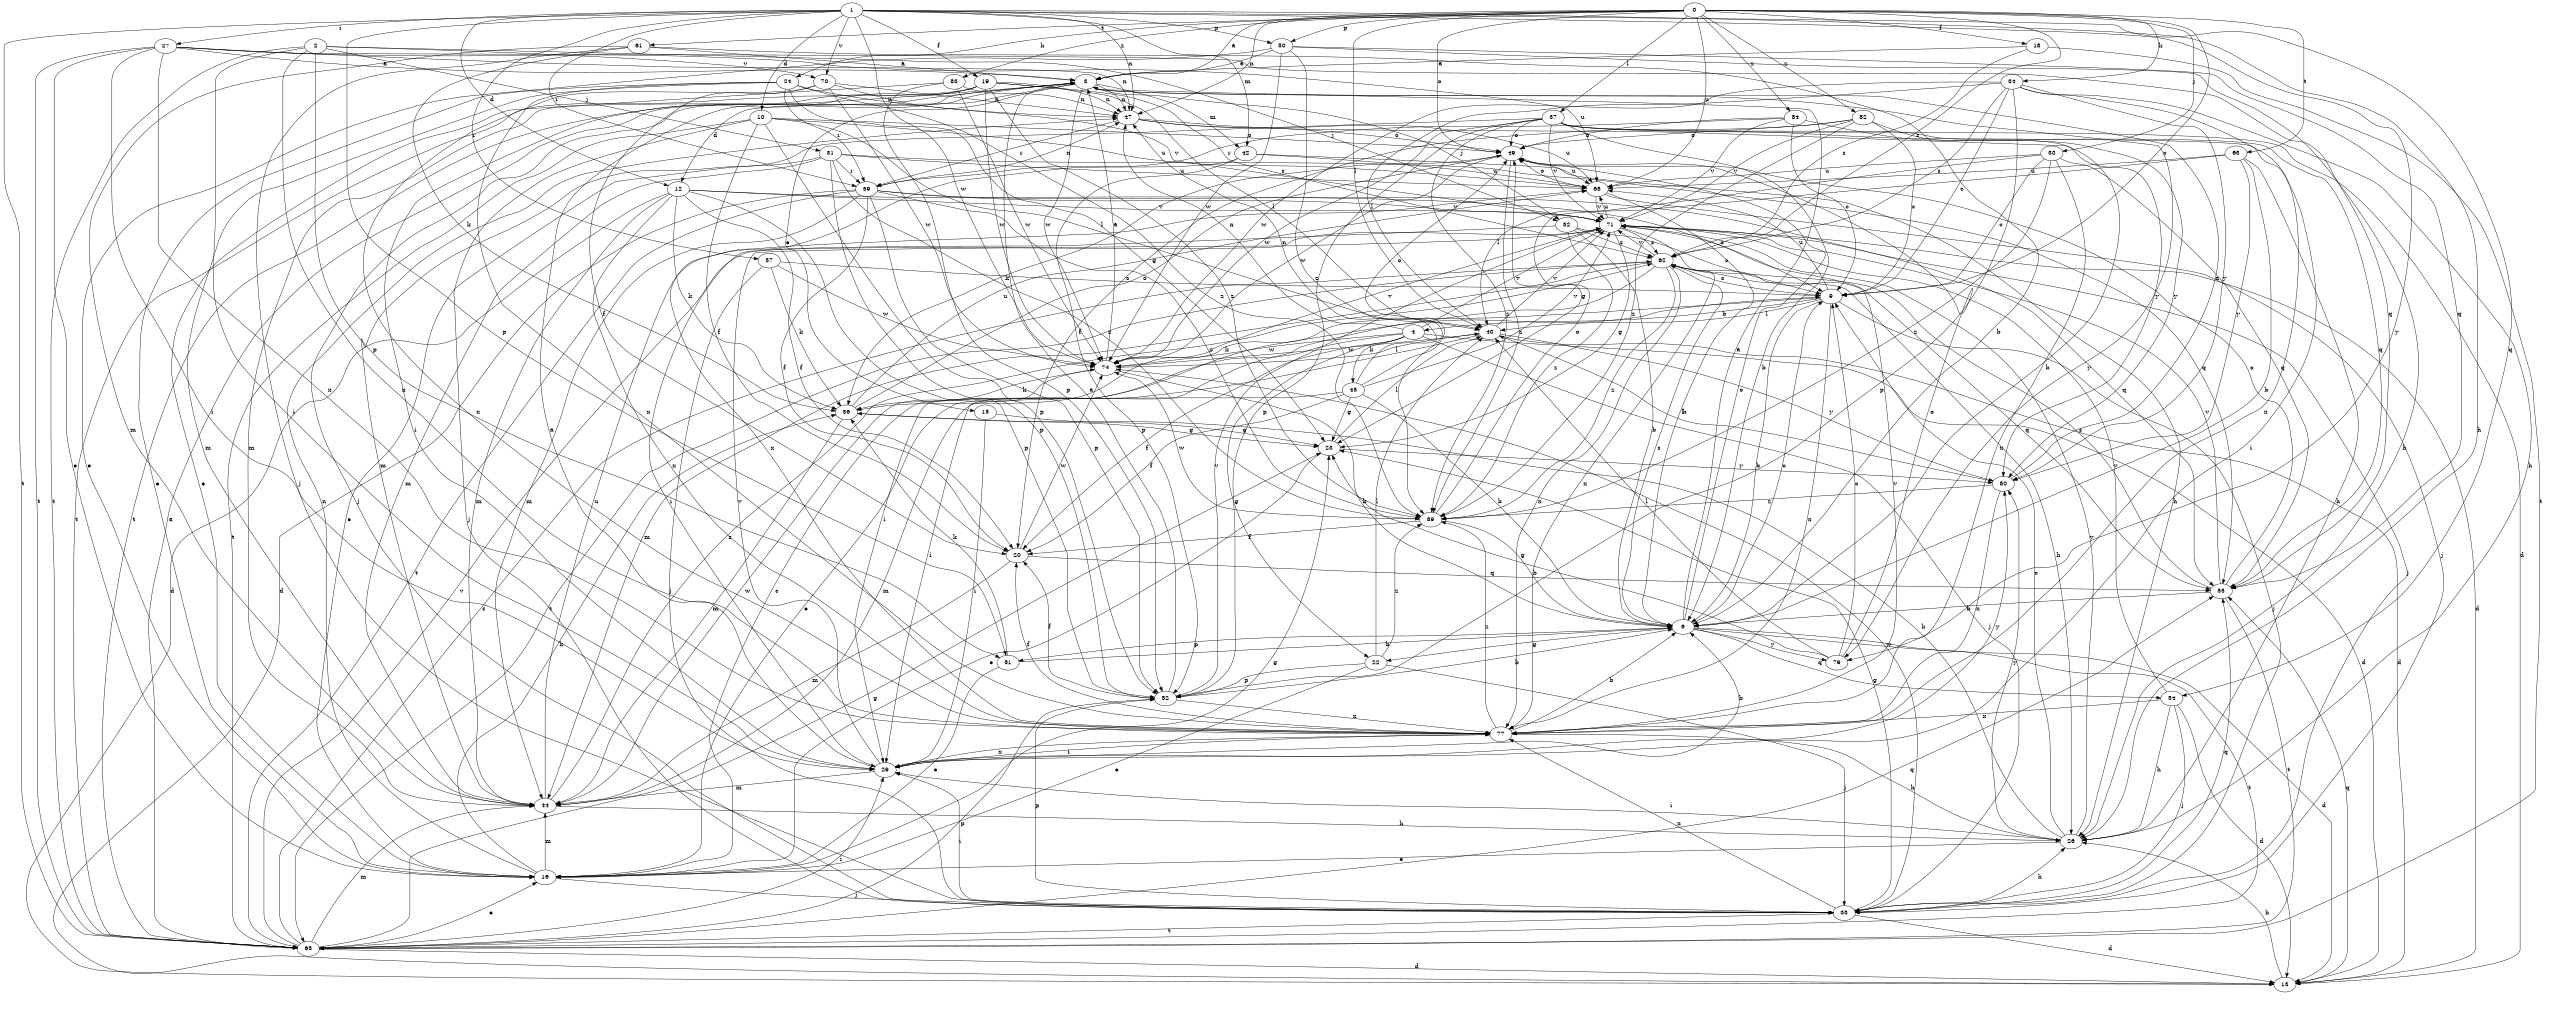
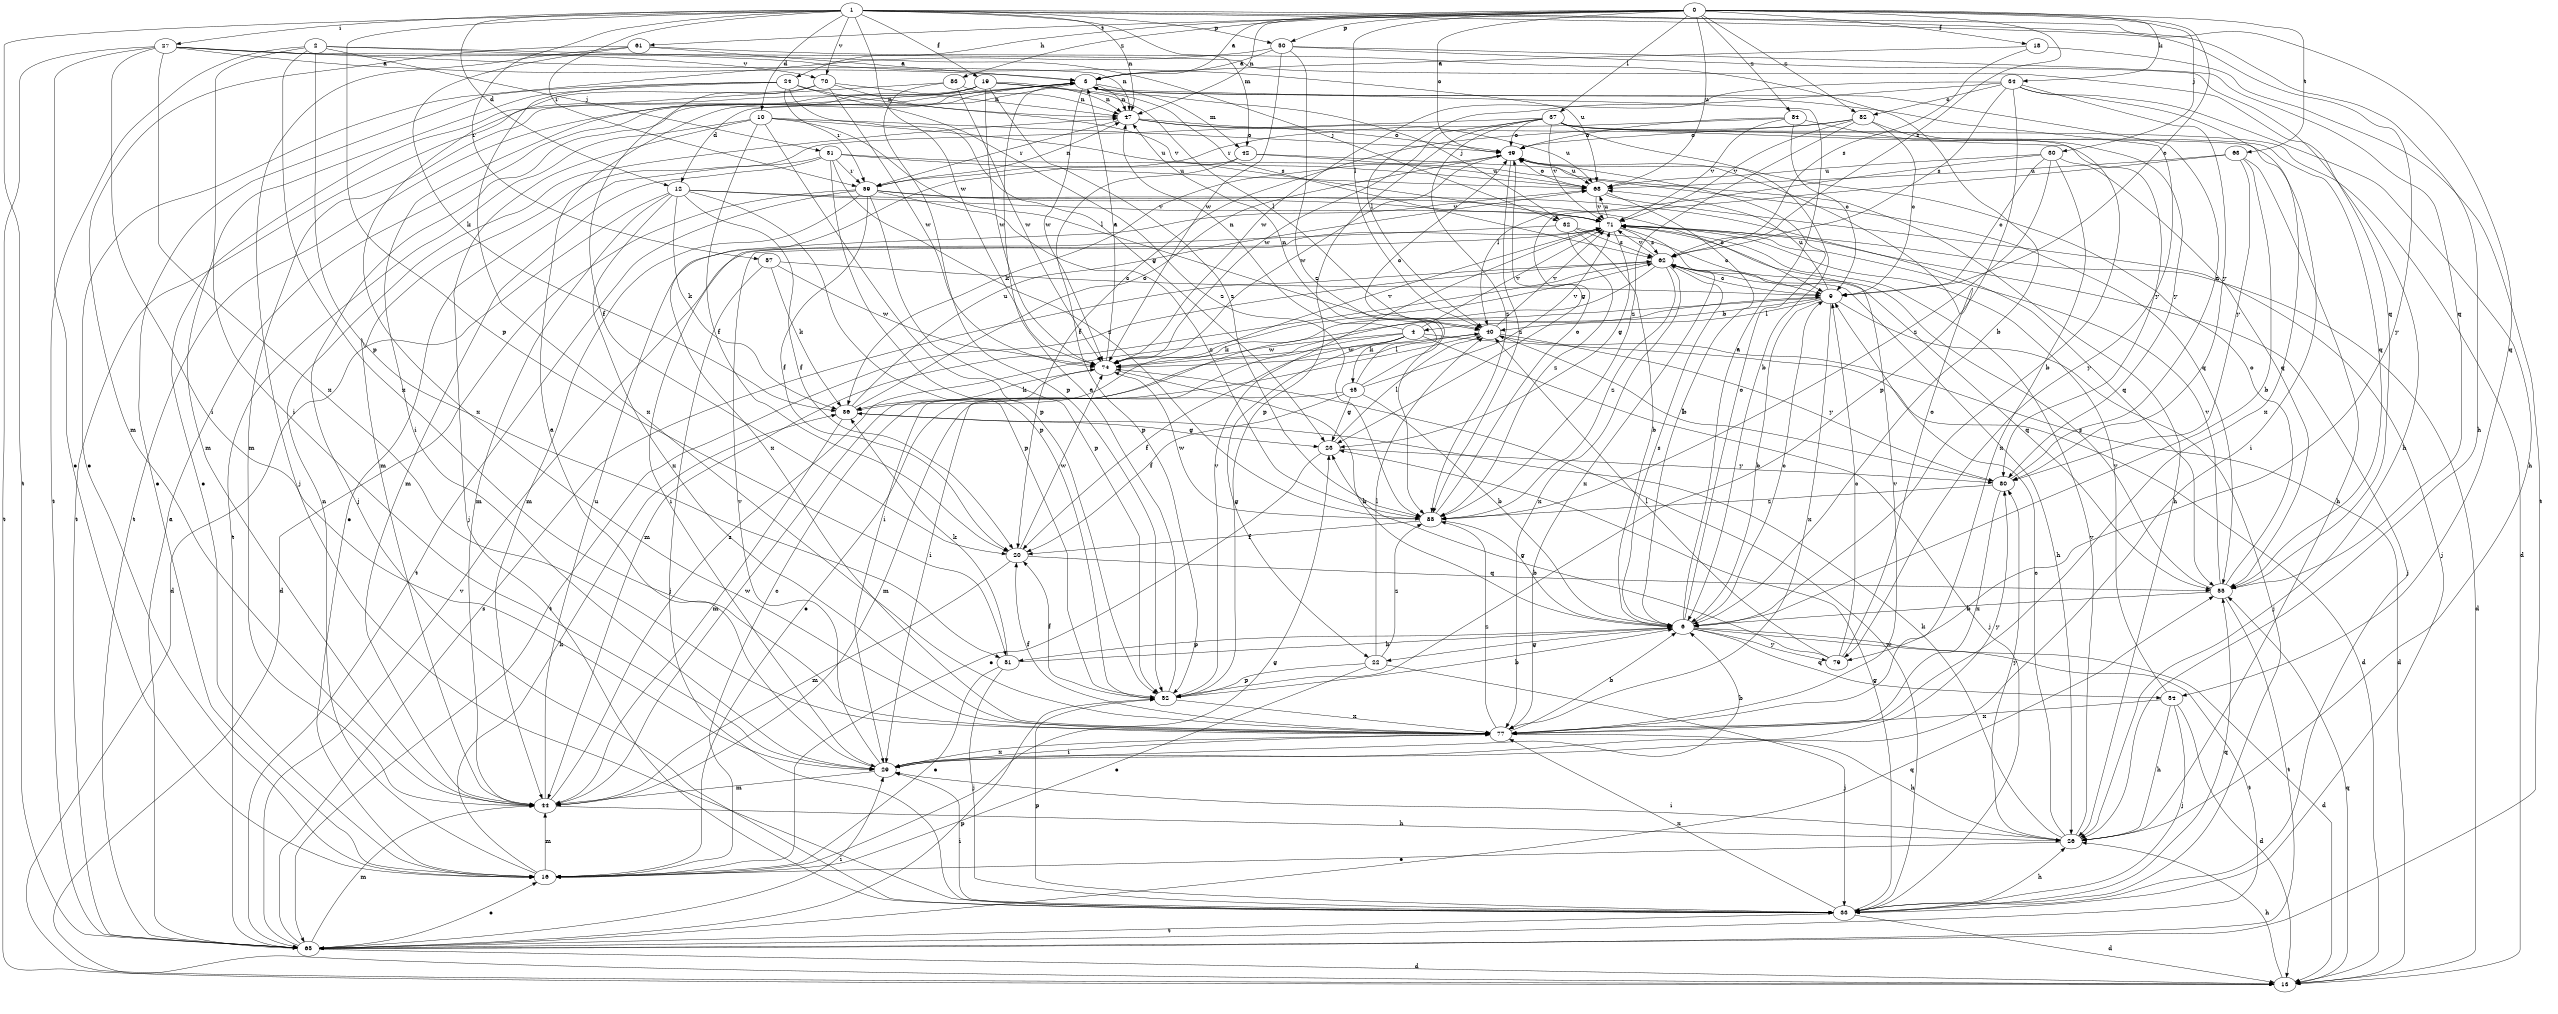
  strict digraph {
    0
    3
    9
    18
    24
    30
    34
    37
    40
    47
    49
    50
    62
    63
    n15 [label=61]
    68
    82
    83
    84
    12
    42
    65
    74
    79
    32
-   15
    33
    77
    4
    6
    36
    59
    44
    23
    16
-   85 [label=89]
+   85
    55
    26
    52
    80
    29
    13
    71
    20
    1
    10
    19
    27
    51
    54
    57
    70
    2
    31
    22
    n56 [label=45]
    0 -> 3 [label=a]
    0 -> 9 [label=c]
    0 -> 18 [label=f]
    0 -> 24 [label=h]
    0 -> 30 [label=j]
    0 -> 34 [label=k]
    0 -> 37 [label=l]
    0 -> 40 [label=l]
    0 -> 47 [label=n]
    0 -> 49 [label=o]
    0 -> 50 [label=p]
    0 -> 62 [label=s]
    0 -> 63 [label=t]
    0 -> n15 [label=t]
    0 -> 68 [label=u]
    0 -> 82 [label=z]
    0 -> 83 [label=z]
    0 -> 84 [label=z]
    3 -> 47 [label=n]
    3 -> 12 [label=d]
    3 -> 42 [label=m]
    3 -> 65 [label=t]
    3 -> 74 [label=w]
    3 -> 79 [label=y]
    3 -> 32 [label=j]
-   3 -> 15 [label=e]
    3 -> 33 [label=j]
    9 -> 40 [label=l]
    9 -> 68 [label=u]
    9 -> 33 [label=j]
    9 -> 77 [label=x]
    9 -> 4 [label=b]
    9 -> 6 [label=b]
    9 -> 36 [label=k]
    18 -> 3 [label=a]
    18 -> 62 [label=s]
    18 -> 65 [label=t]
    24 -> 47 [label=n]
    24 -> 77 [label=x]
    24 -> 59 [label=r]
    24 -> 44 [label=m]
    24 -> 23 [label=g]
    24 -> 16 [label=e]
    24 -> 85 [label=z]
    30 -> 9 [label=c]
    30 -> 40 [label=l]
    30 -> 68 [label=u]
    30 -> 77 [label=x]
    30 -> 85 [label=z]
    30 -> 55 [label=q]
-   34 -> 9 [label=c]
+   34 -> 82 [label=c]
    34 -> 40 [label=l]
    34 -> 62 [label=s]
    34 -> 74 [label=w]
    34 -> 77 [label=x]
    34 -> 26 [label=h]
    34 -> 52 [label=p]
    34 -> 80 [label=y]
    37 -> 49 [label=o]
    37 -> 74 [label=w]
    37 -> 6 [label=b]
    37 -> 44 [label=m]
    37 -> 85 [label=z]
    37 -> 55 [label=q]
    37 -> 52 [label=p]
    37 -> 29 [label=i]
    37 -> 13 [label=d]
    37 -> 71 [label=v]
    40 -> 74 [label=w]
    40 -> 16 [label=e]
    40 -> 80 [label=y]
    40 -> 13 [label=d]
    40 -> 71 [label=v]
    47 -> 49 [label=o]
    47 -> 68 [label=u]
    47 -> 59 [label=r]
    47 -> 80 [label=y]
    49 -> 68 [label=u]
    49 -> 74 [label=w]
    49 -> 36 [label=k]
    49 -> 85 [label=z]
    50 -> 3 [label=a]
    50 -> 74 [label=w]
    50 -> 16 [label=e]
    50 -> 85 [label=z]
    50 -> 55 [label=q]
    50 -> 26 [label=h]
    62 -> 9 [label=c]
    62 -> 65 [label=t]
    62 -> 77 [label=x]
    62 -> 44 [label=m]
    62 -> 85 [label=z]
    62 -> 55 [label=q]
    62 -> 26 [label=h]
    62 -> 29 [label=i]
    62 -> 71 [label=v]
    63 -> 68 [label=u]
    63 -> 6 [label=b]
    63 -> 23 [label=g]
    63 -> 26 [label=h]
    63 -> 80 [label=y]
    n15 -> 3 [label=a]
    n15 -> 33 [label=j]
    n15 -> 6 [label=b]
    n15 -> 36 [label=k]
    n15 -> 44 [label=m]
    68 -> 49 [label=o]
    68 -> 33 [label=j]
    68 -> 6 [label=b]
    68 -> 71 [label=v]
    82 -> 9 [label=c]
    82 -> 49 [label=o]
    82 -> 6 [label=b]
    82 -> 85 [label=z]
    82 -> 71 [label=v]
    82 -> 20 [label=f]
    83 -> 47 [label=n]
    83 -> 74 [label=w]
    83 -> 16 [label=e]
    83 -> 52 [label=p]
    84 -> 9 [label=c]
    84 -> 49 [label=o]
    84 -> 59 [label=r]
    84 -> 80 [label=y]
    84 -> 71 [label=v]
    12 -> 9 [label=c]
    12 -> 77 [label=x]
    12 -> 36 [label=k]
    12 -> 44 [label=m]
    12 -> 52 [label=p]
    12 -> 13 [label=d]
    12 -> 71 [label=v]
    12 -> 20 [label=f]
    42 -> 68 [label=u]
    42 -> 77 [label=x]
    42 -> 26 [label=h]
    42 -> 52 [label=p]
    65 -> 3 [label=a]
    65 -> 62 [label=s]
    65 -> 44 [label=m]
-   65 -> 23 [label=g]
    65 -> 16 [label=e]
    65 -> 55 [label=q]
    65 -> 52 [label=p]
    65 -> 29 [label=i]
    65 -> 13 [label=d]
    65 -> 71 [label=v]
    74 -> 3 [label=a]
    74 -> 40 [label=l]
    74 -> 6 [label=b]
    74 -> 36 [label=k]
    74 -> 71 [label=v]
    79 -> 9 [label=c]
    79 -> 40 [label=l]
    79 -> 49 [label=o]
    79 -> 23 [label=g]
    32 -> 9 [label=c]
    32 -> 62 [label=s]
    32 -> 6 [label=b]
    32 -> 85 [label=z]
    32 -> 29 [label=i]
-   15 -> 23 [label=g]
-   15 -> 29 [label=i]
    33 -> 65 [label=t]
    33 -> 74 [label=w]
    33 -> 77 [label=x]
    33 -> 23 [label=g]
    33 -> 55 [label=q]
    33 -> 26 [label=h]
    33 -> 52 [label=p]
    33 -> 29 [label=i]
    33 -> 13 [label=d]
    77 -> 6 [label=b]
    77 -> 85 [label=z]
    77 -> 26 [label=h]
    77 -> 29 [label=i]
    77 -> 71 [label=v]
    77 -> 20 [label=f]
    4 -> 47 [label=n]
    4 -> 74 [label=w]
    4 -> 33 [label=j]
    4 -> 29 [label=i]
    4 -> 13 [label=d]
    4 -> 71 [label=v]
    4 -> 20 [label=f]
    4 -> 22 [label=g]
    4 -> n56 [label=k]
    6 -> 3 [label=a]
    6 -> 9 [label=c]
    6 -> 49 [label=o]
    6 -> 62 [label=s]
    6 -> 65 [label=t]
    6 -> 79 [label=y]
    6 -> 13 [label=d]
    6 -> 51 [label=p]
    6 -> 54 [label=q]
    6 -> 22 [label=g]
    36 -> 49 [label=o]
    36 -> 68 [label=u]
    36 -> 44 [label=m]
    36 -> 23 [label=g]
    59 -> 47 [label=n]
    59 -> 65 [label=t]
    59 -> 44 [label=m]
    59 -> 85 [label=z]
    59 -> 55 [label=q]
    59 -> 52 [label=p]
    59 -> 13 [label=d]
    59 -> 71 [label=v]
    59 -> 20 [label=f]
    44 -> 62 [label=s]
    44 -> 68 [label=u]
    44 -> 74 [label=w]
    44 -> 26 [label=h]
    23 -> 40 [label=l]
    23 -> 16 [label=e]
    23 -> 80 [label=y]
    16 -> 9 [label=c]
    16 -> 47 [label=n]
-   16 -> 33 [label=j]
+   51 -> 33 [label=j]
    16 -> 36 [label=k]
    16 -> 44 [label=m]
    16 -> 23 [label=g]
    85 -> 49 [label=o]
    85 -> 74 [label=w]
    85 -> 6 [label=b]
    85 -> 20 [label=f]
    55 -> 49 [label=o]
    55 -> 62 [label=s]
    55 -> 65 [label=t]
    55 -> 6 [label=b]
    55 -> 71 [label=v]
    26 -> 9 [label=c]
    26 -> 36 [label=k]
    26 -> 16 [label=e]
    26 -> 80 [label=y]
    26 -> 29 [label=i]
    26 -> 71 [label=v]
    52 -> 3 [label=a]
    52 -> 77 [label=x]
    52 -> 6 [label=b]
    52 -> 71 [label=v]
    52 -> 20 [label=f]
    80 -> 3 [label=a]
    80 -> 40 [label=l]
    80 -> 77 [label=x]
    80 -> 85 [label=z]
    29 -> 3 [label=a]
    29 -> 77 [label=x]
    29 -> 6 [label=b]
    29 -> 44 [label=m]
    29 -> 80 [label=y]
    29 -> 71 [label=v]
    13 -> 55 [label=q]
    13 -> 26 [label=h]
    71 -> 62 [label=s]
    71 -> 68 [label=u]
    71 -> 33 [label=j]
    71 -> 77 [label=x]
    71 -> 23 [label=g]
    71 -> 13 [label=d]
    20 -> 74 [label=w]
    20 -> 44 [label=m]
    20 -> 55 [label=q]
    1 -> 47 [label=n]
    1 -> 50 [label=p]
    1 -> 12 [label=d]
    1 -> 42 [label=m]
    1 -> 65 [label=t]
    1 -> 74 [label=w]
    1 -> 79 [label=y]
    1 -> 59 [label=r]
    1 -> 26 [label=h]
    1 -> 10 [label=d]
    1 -> 19 [label=f]
    1 -> 27 [label=i]
    1 -> 51 [label=p]
    1 -> 54 [label=q]
    1 -> 57 [label=r]
    1 -> 70 [label=v]
    10 -> 40 [label=l]
    10 -> 49 [label=o]
    10 -> 68 [label=u]
    10 -> 65 [label=t]
    10 -> 33 [label=j]
    10 -> 52 [label=p]
    10 -> 20 [label=f]
    19 -> 40 [label=l]
    19 -> 47 [label=n]
    19 -> 62 [label=s]
    19 -> 65 [label=t]
    19 -> 74 [label=w]
    19 -> 44 [label=m]
    19 -> 85 [label=z]
    19 -> 29 [label=i]
    27 -> 3 [label=a]
    27 -> 47 [label=n]
    27 -> 68 [label=u]
-   27 -> 65 [label=t]
+   27 -> 13 [label=t]
    27 -> 77 [label=x]
    27 -> 16 [label=e]
    27 -> 55 [label=q]
    27 -> 29 [label=i]
    51 -> 6 [label=b]
    51 -> 36 [label=k]
    51 -> 16 [label=e]
    54 -> 33 [label=j]
    54 -> 77 [label=x]
    54 -> 26 [label=h]
    54 -> 13 [label=d]
    54 -> 71 [label=v]
    57 -> 9 [label=c]
    57 -> 74 [label=w]
    57 -> 33 [label=j]
    57 -> 36 [label=k]
    70 -> 47 [label=n]
    70 -> 74 [label=w]
    70 -> 77 [label=x]
    70 -> 71 [label=v]
    70 -> 20 [label=f]
    2 -> 65 [label=t]
    2 -> 32 [label=j]
    2 -> 77 [label=x]
    2 -> 29 [label=i]
    2 -> 51 [label=p]
    2 -> 70 [label=v]
    2 -> 31 [label=j]
    31 -> 68 [label=u]
    31 -> 59 [label=r]
    31 -> 44 [label=m]
    31 -> 16 [label=e]
    31 -> 85 [label=z]
    31 -> 55 [label=q]
    31 -> 52 [label=p]
    22 -> 40 [label=l]
    22 -> 33 [label=j]
    22 -> 16 [label=e]
    22 -> 85 [label=z]
    22 -> 52 [label=p]
    n56 -> 47 [label=n]
    n56 -> 49 [label=o]
    n56 -> 6 [label=b]
    n56 -> 44 [label=m]
    n56 -> 23 [label=g]
    n56 -> 71 [label=v]
    n56 -> 20 [label=f]
  }
